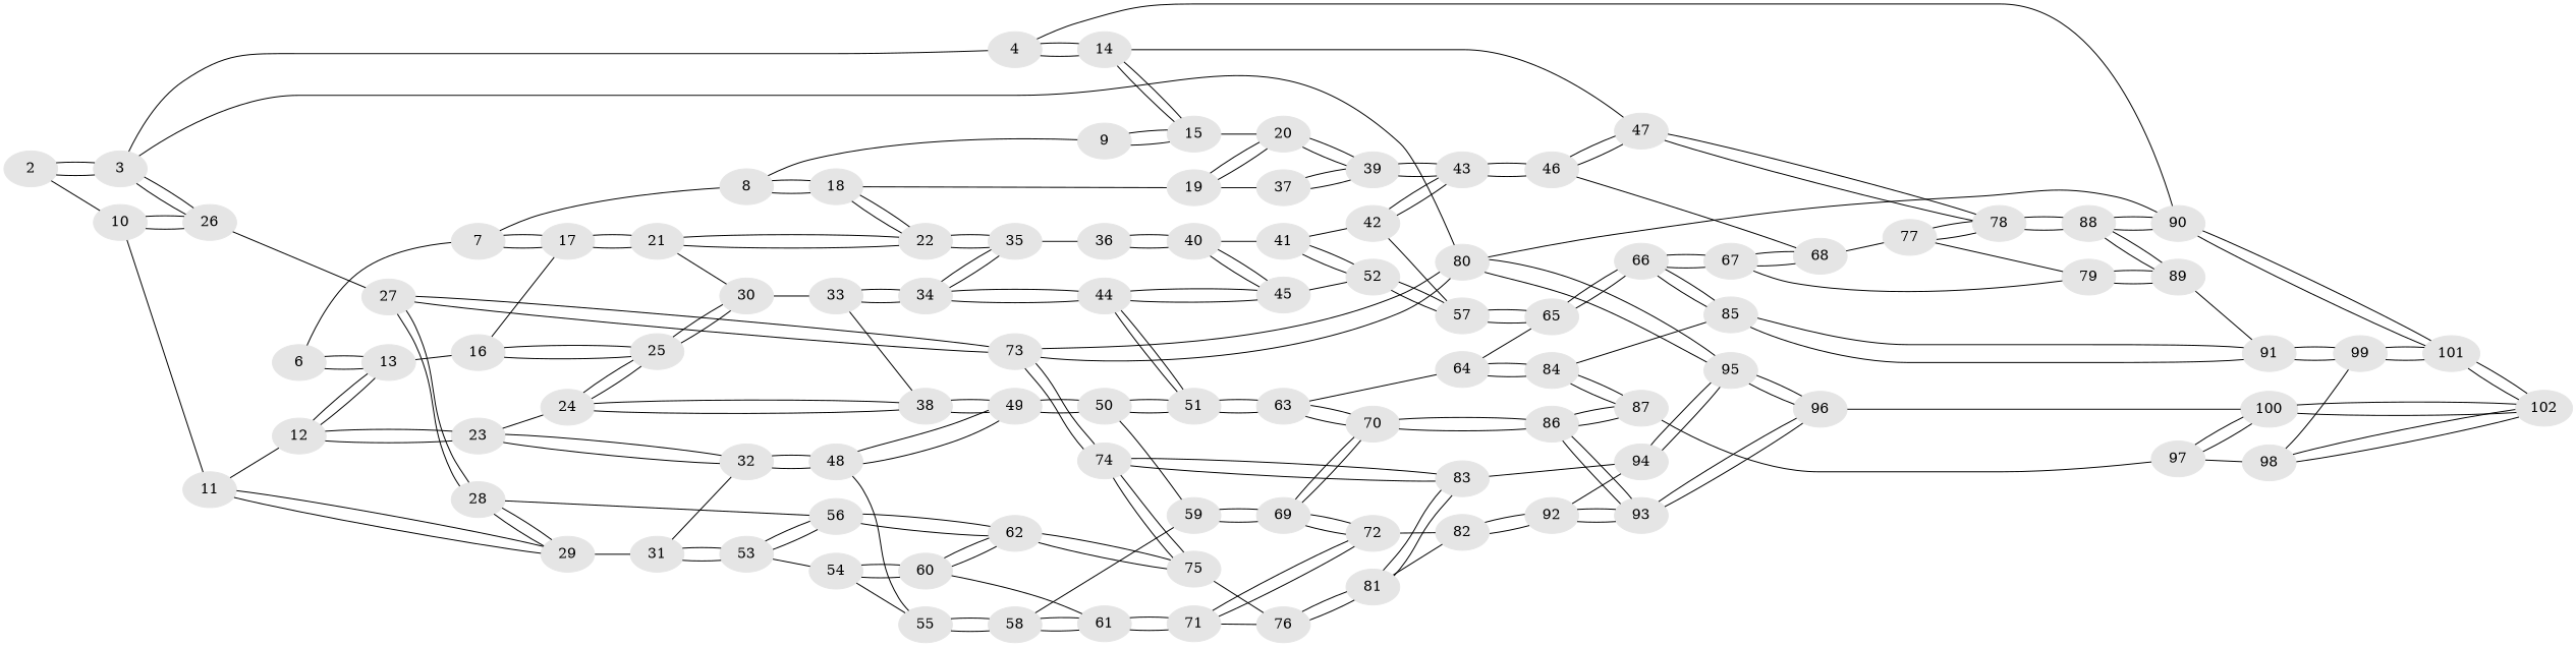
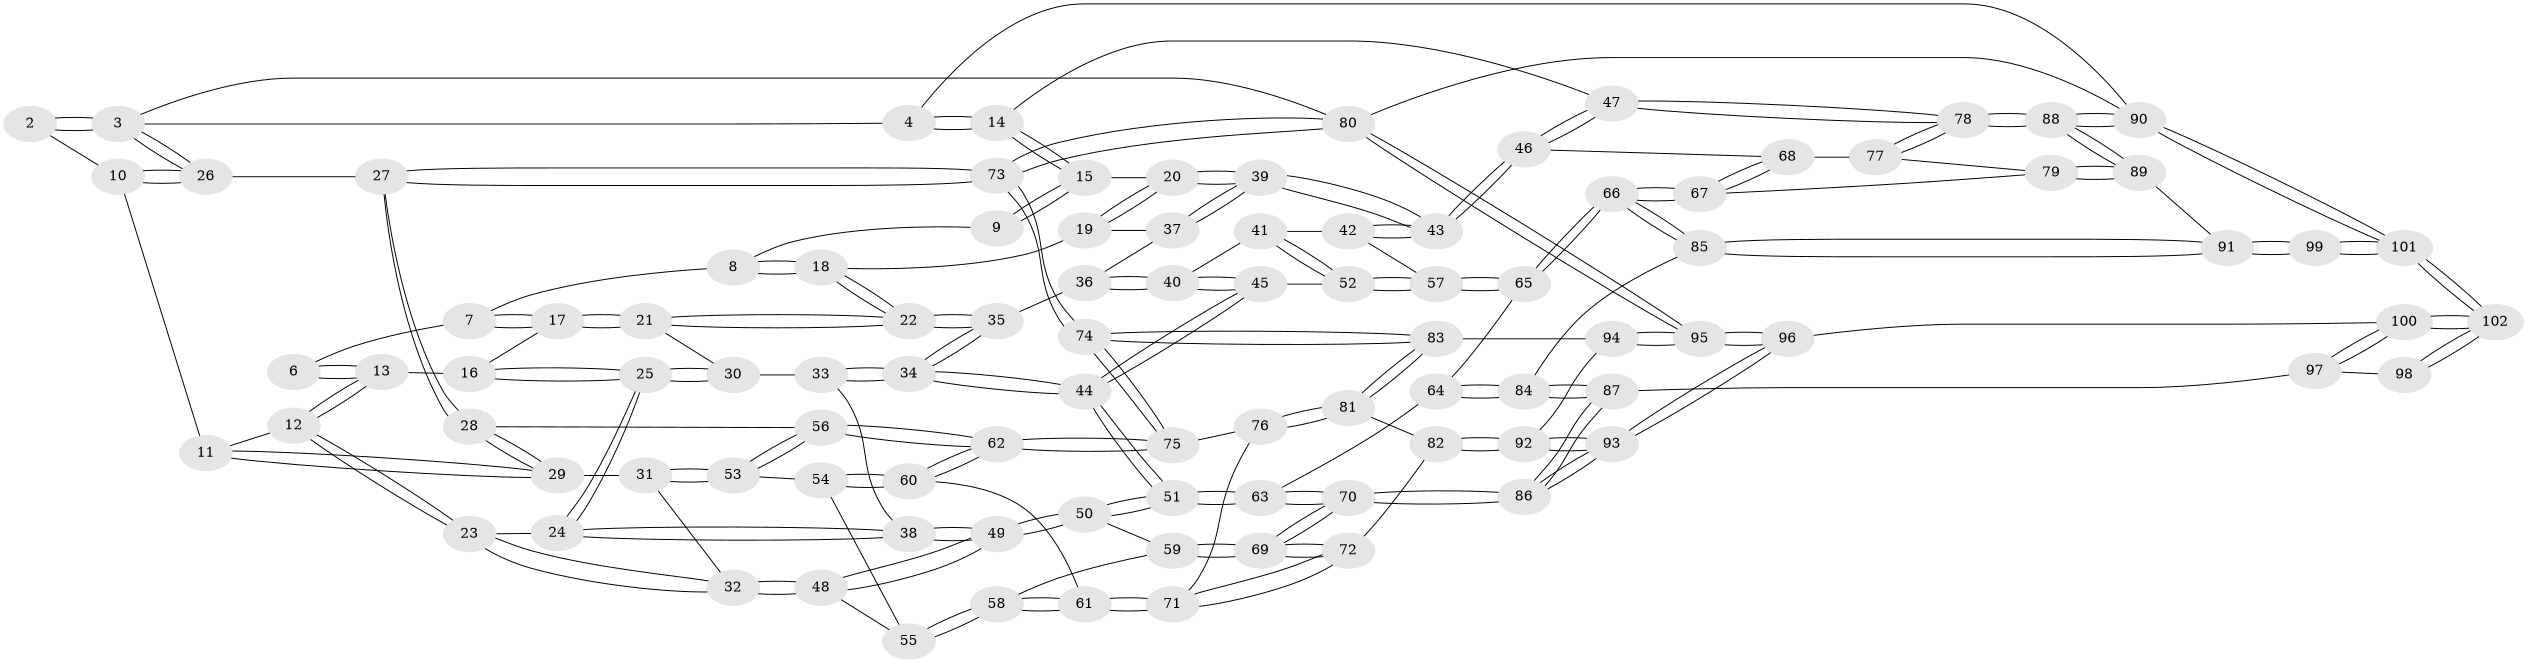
  graph {
    rankdir=LR
    node [color=gray90 style=filled]
    2
    3
    10
    6
    7
    13
    4
    26
    80
    11
    14
    90
    27
    95
    15
    47
    101
    9
    8
    17
    16
    18
    21
    19
    22
    20
    12
    29
    23
    31
    24
    32
    25
    78
    39
    30
    37
    35
    43
    33
    36
    38
    48
    49
    28
    73
    56
    74
    62
    53
    34
    54
    55
    44
    45
    51
    40
    41
    50
    46
    42
    52
    57
    65
    68
    63
    77
    88
    58
    59
    69
    64
    70
    60
    61
    75
    66
    71
    72
    76
    84
    86
    85
    87
    67
    79
    91
    89
    82
    93
    81
    92
    83
    94
    96
    97
    99
    100
    98
    102
    2 -- 3
    2 -- 3
    2 -- 10
    3 -- 4
    3 -- 26
    3 -- 26
    3 -- 80
    10 -- 26
    10 -- 26
    10 -- 11
    6 -- 7
    6 -- 13
    6 -- 13
    7 -- 8
    7 -- 17
    7 -- 17
    13 -- 16
    4 -- 14
    4 -- 14
    4 -- 90
    26 -- 27
    80 -- 90
    80 -- 95
    80 -- 95
    11 -- 12
    11 -- 29
    11 -- 29
    14 -- 15
    14 -- 15
    14 -- 47
    90 -- 101
    90 -- 101
    27 -- 28
    27 -- 28
    27 -- 73
    27 -- 73
    95 -- 96
    95 -- 96
    15 -- 20
    47 -- 78
    47 -- 78
    101 -- 102
    101 -- 102
    9 -- 15
    9 -- 15
    8 -- 9
    8 -- 18
    8 -- 18
    17 -- 21
    17 -- 21
    16 -- 17
    16 -- 25
    16 -- 25
    18 -- 19
    18 -- 22
    18 -- 22
    21 -- 22
    21 -- 22
    21 -- 30
    19 -- 20
    19 -- 20
    19 -- 37
    22 -- 35
    22 -- 35
    20 -- 39
    20 -- 39
    12 -- 13
    12 -- 13
    12 -- 23
    12 -- 23
    29 -- 31
    23 -- 24
    23 -- 32
    23 -- 32
    31 -- 32
    31 -- 53
    31 -- 53
    24 -- 25
    24 -- 25
    24 -- 38
    24 -- 38
    32 -- 48
    32 -- 48
    25 -- 30
    25 -- 30
    78 -- 88
    78 -- 88
    39 -- 43
    39 -- 43
    30 -- 33
    37 -- 39
    37 -- 39
    35 -- 36
    43 -- 46
    43 -- 46
    33 -- 38
    33 -- 34
    33 -- 34
+   36 -- 37
    36 -- 40
    36 -- 40
    38 -- 49
    38 -- 49
    48 -- 49
    48 -- 49
    48 -- 55
    49 -- 50
    49 -- 50
    28 -- 29
    28 -- 29
    28 -- 56
    73 -- 80
    73 -- 80
    73 -- 74
    73 -- 74
    56 -- 62
    56 -- 62
    74 -- 75
    74 -- 75
    74 -- 83
    74 -- 83
    62 -- 75
    62 -- 75
    53 -- 56
    53 -- 56
    53 -- 54
    34 -- 35
    34 -- 35
    34 -- 44
    34 -- 44
    54 -- 55
    54 -- 60
    54 -- 60
    55 -- 58
    55 -- 58
    44 -- 45
    44 -- 45
    44 -- 51
    44 -- 51
    45 -- 52
    51 -- 63
    51 -- 63
    40 -- 45
    40 -- 45
    40 -- 41
    41 -- 42
    41 -- 52
    41 -- 52
    50 -- 51
    50 -- 51
    50 -- 59
    46 -- 47
    46 -- 47
    46 -- 68
    42 -- 43
    42 -- 43
    42 -- 57
    52 -- 57
    52 -- 57
    57 -- 65
    57 -- 65
    65 -- 66
    65 -- 66
    68 -- 77
    63 -- 64
    63 -- 70
    63 -- 70
    77 -- 78
    77 -- 78
    77 -- 79
    88 -- 90
    88 -- 90
    88 -- 89
    88 -- 89
    58 -- 59
    58 -- 61
    58 -- 61
    59 -- 69
    59 -- 69
    69 -- 70
    69 -- 70
    69 -- 72
    69 -- 72
    64 -- 65
    64 -- 84
    64 -- 84
    70 -- 86
    70 -- 86
    60 -- 62
    60 -- 62
    60 -- 61
    61 -- 71
    61 -- 71
    75 -- 76
    66 -- 85
    66 -- 85
    66 -- 67
    66 -- 67
    71 -- 72
    71 -- 72
    71 -- 76
    72 -- 82
    76 -- 81
    76 -- 81
    84 -- 85
    84 -- 87
    84 -- 87
    86 -- 87
    86 -- 87
    86 -- 93
    86 -- 93
    85 -- 91
    85 -- 91
    87 -- 97
    67 -- 68
    67 -- 68
    67 -- 79
    79 -- 89
    79 -- 89
    91 -- 99
    91 -- 99
    89 -- 91
    82 -- 92
    82 -- 92
    93 -- 96
    93 -- 96
    81 -- 82
    81 -- 83
    81 -- 83
    92 -- 93
    92 -- 93
    92 -- 94
    83 -- 94
    94 -- 95
    94 -- 95
    96 -- 100
    97 -- 100
    97 -- 100
    97 -- 98
    99 -- 101
    99 -- 101
    100 -- 102
    100 -- 102
-   98 -- 99
    98 -- 102
    98 -- 102
  }
